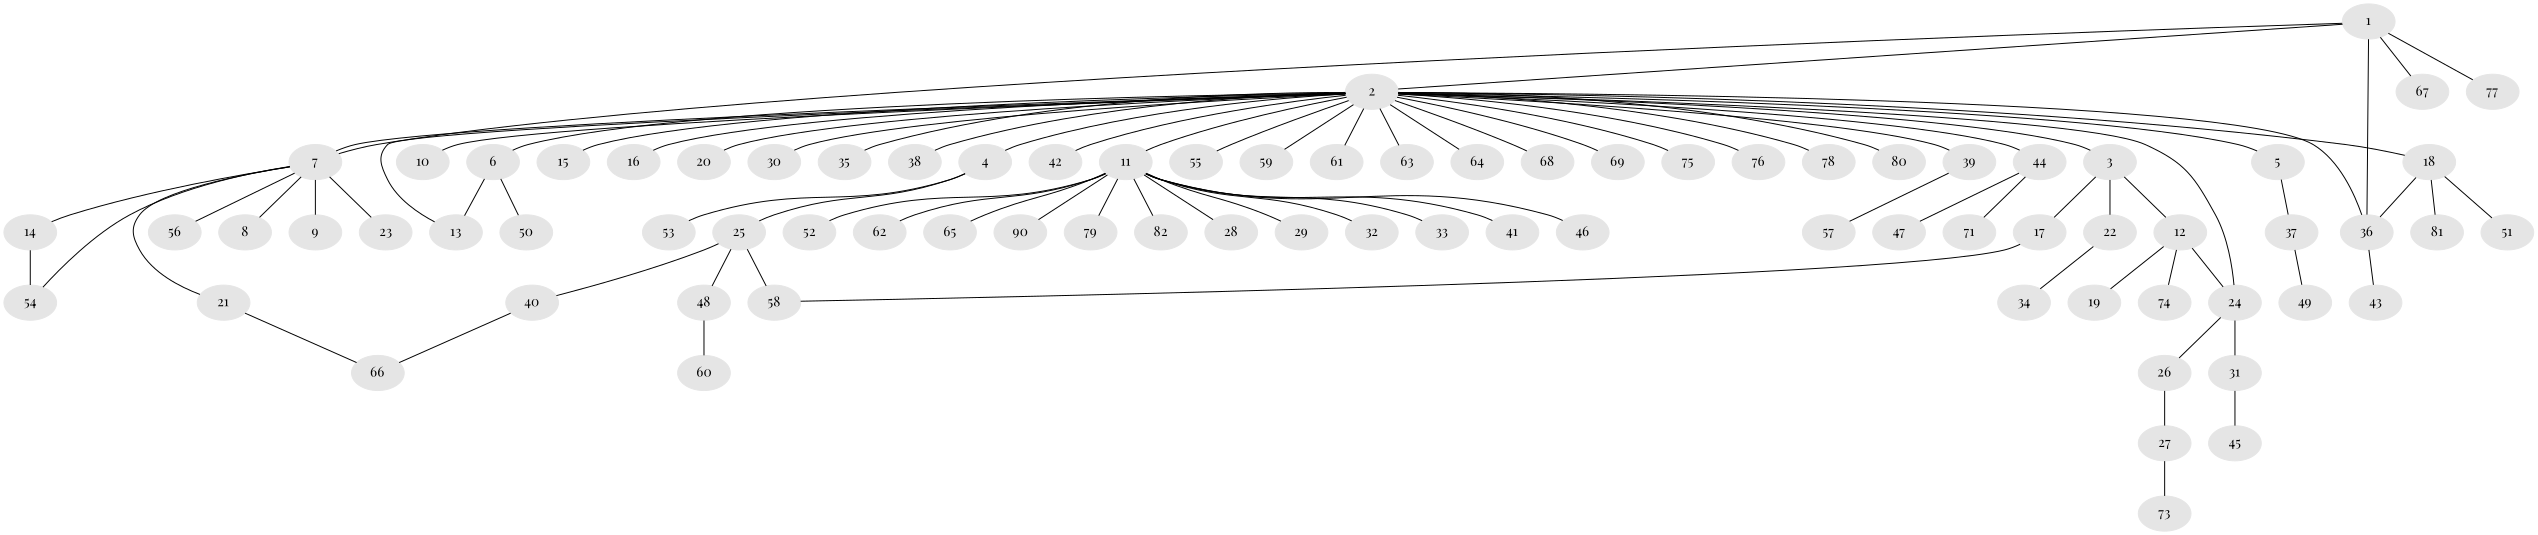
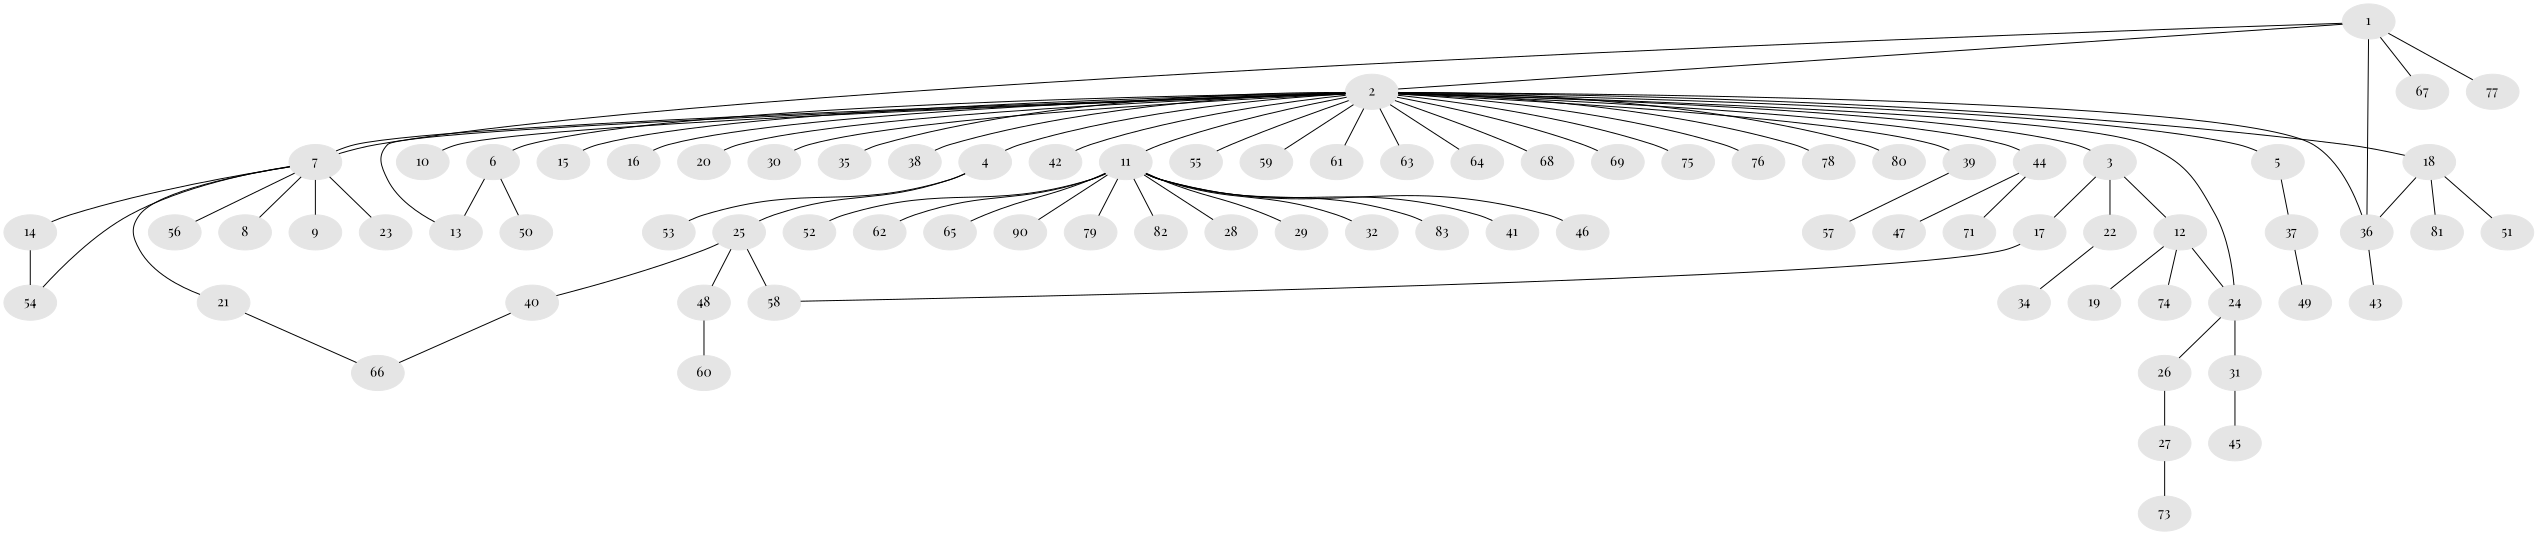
  graph {
    fontname="Playfair Display"
    node [color=gray90 fontname="Playfair Display" style=filled]
    edge [fontname="Playfair Display" weight=1.0]
    1
    2
    7
    36
    67
    77
    3
    4
    5
    6
    10
    11
    13
    15
    16
    18
    20
    24
    30
    35
    38
    39
    42
    44
    55
    59
    61
    63
    64
    68
    69
    75
    76
    78
    80
    8
    9
    14
    21
    23
    54
    56
    43
    12
    17
    22
    25
    53
    37
    50
    28
    29
    32
-   33
+   33 [label=83]
    41
    46
    52
    62
    65
    n60 [label=90]
    79
    82
    51
    81
    26
    31
    57
    47
    71
    19
    74
    58
    34
    40
    48
    49
    66
    27
    45
    60
    73
    1 -- 2
    1 -- 7
    1 -- 36
    1 -- 67
    1 -- 77
    2 -- 7
    2 -- 36
    2 -- 3
    2 -- 4
    2 -- 5
    2 -- 6
    2 -- 10
    2 -- 11
    2 -- 13
    2 -- 15
    2 -- 16
    2 -- 18
    2 -- 20
    2 -- 24
    2 -- 30
    2 -- 35
    2 -- 38
    2 -- 39
    2 -- 42
    2 -- 44
    2 -- 55
    2 -- 59
    2 -- 61
    2 -- 63
    2 -- 64
    2 -- 68
    2 -- 69
    2 -- 75
    2 -- 76
    2 -- 78
    2 -- 80
    7 -- 8
    7 -- 9 [weight=4.0]
    7 -- 14
    7 -- 21
    7 -- 23
    7 -- 54
    7 -- 56
    36 -- 43
    3 -- 12
    3 -- 17 [weight=5.0]
    3 -- 22
    4 -- 25
    4 -- 53
    5 -- 37
    6 -- 13
    6 -- 50 [weight=2.0]
    11 -- 28
    11 -- 29
    11 -- 32
    11 -- 33
    11 -- 41
    11 -- 46
    11 -- 52
    11 -- 62
    11 -- 65
    11 -- n60
    11 -- 79
    11 -- 82
    18 -- 36
    18 -- 51
    18 -- 81
    24 -- 26
    24 -- 31 [weight=4.0]
    39 -- 57
    44 -- 47
    44 -- 71
    14 -- 54 [weight=2.0]
    21 -- 66
    12 -- 24
    12 -- 19
    12 -- 74
    17 -- 58
    22 -- 34 [weight=2.0]
    25 -- 58 [weight=2.0]
    25 -- 40
    25 -- 48
    37 -- 49
    26 -- 27 [weight=3.0]
    31 -- 45
    40 -- 66
    48 -- 60
    27 -- 73
  }
